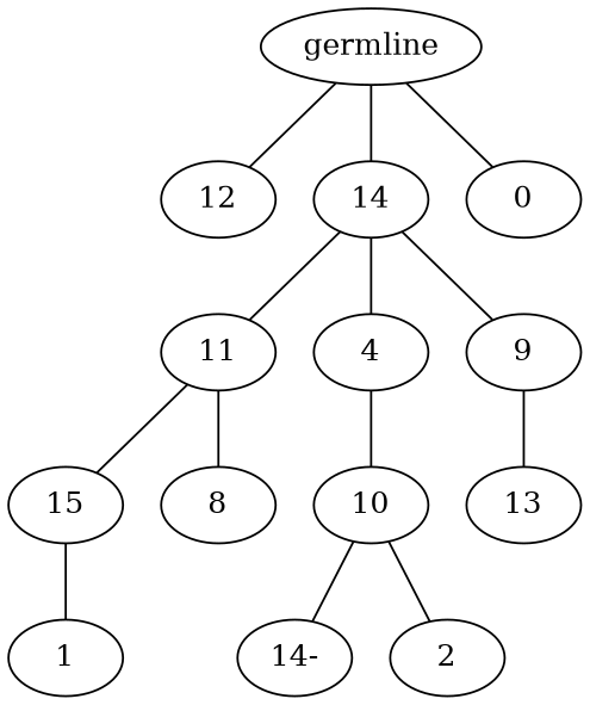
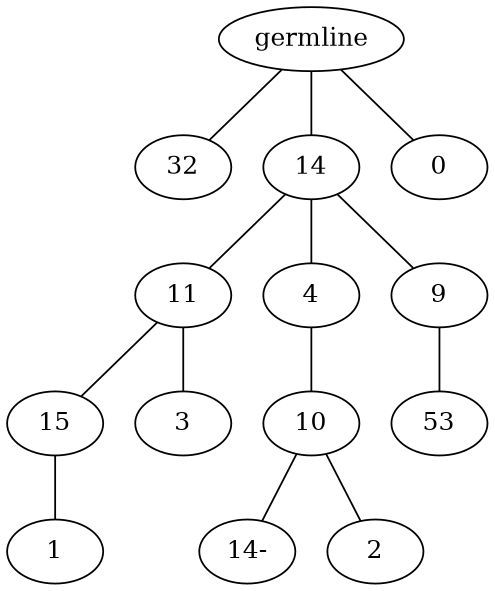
  graph {
    n1 [label=germline]
-   n2 [label=12]
+   n2 [label=32]
    n3 [label=14]
    n4 [label=0]
    n5 [label=11]
    n6 [label=4]
    n7 [label=9]
    n8 [label=15]
-   n9 [label=8]
+   n9 [label=3]
    n10 [label=10]
-   n11 [label=13]
+   n11 [label=53]
    n12 [label=1]
    n13 [label="14-"]
    n14 [label=2]
    n1 -- n2
    n1 -- n3
    n1 -- n4
    n3 -- n5
    n3 -- n6
    n3 -- n7
    n5 -- n8
    n5 -- n9
    n6 -- n10
    n7 -- n11
    n8 -- n12
    n10 -- n13
    n10 -- n14
  }
